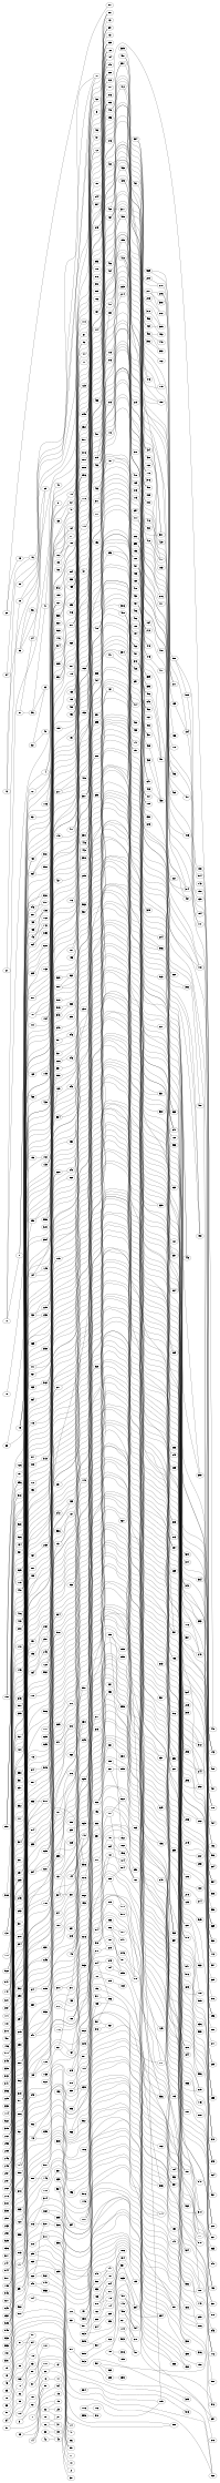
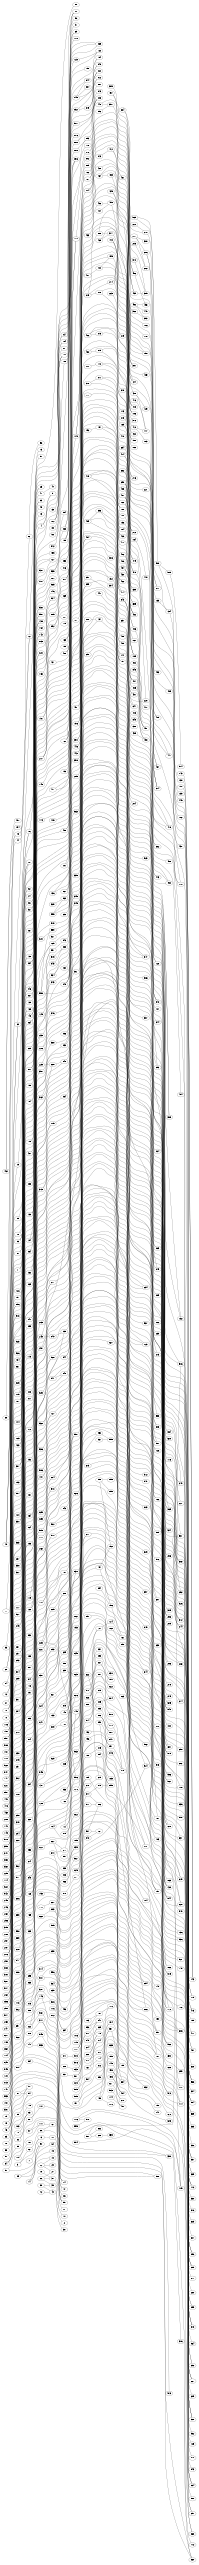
  strict graph {
    rankdir=LR
    node [weight=0]
    edge [weight=0]
    79
    74
    384
    210
    385
    211
    151
    146
    147
    590
    591
    664
    934
    931
    727
    935
    954
    938
    939
    723
    511
    510
    514
    547
    512
    516
    861
    864
    742
    865
    165
    160
    482
    161
    457
    456
    460
    453
    21
    20
    17
    25
    329
    562
    563
    566
    159
    158
    604
    605
    636
    601
    608
    600
    599
    632
    117
    112
    46
    51
    47
    50
    54
    639
    634
    602
    270
    283
    271
    286
    266
    168
    170
    474
    169
    475
    479
    212
    164
    477
    478
    490
    491
    750
    856
    751
    755
    730
    698
    149
    188
    189
    658
    655
    659
    647
    434
    435
    407
    431
    438
    543
    538
    539
    922
    923
    965
    946
    951
    495
    494
    610
    320
    559
    554
    152
    157
    180
    156
    486
    230
    342
    791
    832
    790
    163
    179
    162
    174
    178
    175
    420
    606
    603
    607
    630
    631
    462
    379
    467
    418
    378
    877
    880
    888
    876
    912
    881
    893
    873
    613
    616
    648
    617
    620
    355
    369
    350
    354
    347
    351
    343
    366
    739
    738
    3
    6
    62
    11
    66
    10
    67
    71
    483
    463
    422
    837
    901
    900
    868
    841
    34
    35
    78
    83
    444
    441
    542
    527
    531
    526
    530
    674
    679
    809
    808
    780
    781
    902
    907
    906
    867
    331
    326
    330
    557
    464
    381
    469
    465
    424
    363
    362
    335
    360
    485
    656
    480
    484
    481
    657
    929
    928
    222
    737
    736
    555
    324
    609
    596
    707
    217
    216
    221
    374
    383
    458
    455
    459
    779
    778
    802
    803
    305
    304
    209
    307
    265
    309
    448
    445
    397
    392
    393
    582
    583
    579
    585
    466
    471
    375
    529
    528
    525
    109
    111
    107
    552
    131
    126
    130
    879
    882
    878
    914
    919
    915
    941
    952
    940
    944
    955
    522
    113
    115
    524
    741
    924
    740
    772
    910
    960
    957
    961
    956
    765
    764
    721
    805
    724
    804
    818
    103
    105
    396
    248
    236
    245
    249
    244
    316
    567
    506
    294
    291
    295
    262
    258
    267
    649
    644
    226
    227
    346
    322
    323
    561
    327
    560
    176
    414
    771
    766
    550
    551
    129
    546
    128
    783
    787
    786
    93
    96
    88
    92
    290
    298
    299
    303
    97
    99
    759
    722
    754
    758
    201
    390
    200
    395
    391
    137
    394
    450
    132
    767
    814
    774
    521
    545
    949
    945
    82
    87
    86
    101
    813
    796
    797
    427
    426
    810
    775
    811
    794
    795
    748
    749
    862
    753
    863
    732
    869
    896
    1
    4
    60
    9
    5
    64
    69
    663
    661
    225
    224
    228
    340
    337
    372
    37
    36
    24
    33
    41
    40
    870
    871
    874
    875
    58
    59
    773
    768
    785
    784
    503
    498
    413
    432
    408
    412
    417
    183
    892
    339
    857
    860
    913
    744
    866
    745
    65
    250
    251
    238
    255
    318
    254
    243
    242
    239
    235
    411
    410
    430
    826
    831
    827
    830
    822
    899
    823
    68
    48
    61
    56
    828
    833
    895
    38
    39
    43
    611
    440
    405
    437
    185
    184
    678
    624
    621
    625
    629
    637
    155
    186
    171
    532
    123
    533
    817
    889
    816
    468
    377
    473
    376
    332
    334
    499
    232
    233
    336
    229
    240
    116
    338
    234
    310
    311
    306
    500
    501
    666
    496
    150
    807
    933
    932
    936
    263
    947
    28
    80
    29
    16
    719
    718
    762
    761
    819
    7
    536
    127
    800
    801
    196
    197
    141
    32
    45
    770
    709
    964
    708
    700
    701
    626
    446
    443
    858
    855
    752
    859
    114
    275
    278
    274
    273
    558
    587
    70
    706
    953
    541
    540
    537
    838
    839
    843
    789
    834
    788
    815
    191
    190
    207
    206
    388
    202
    135
    134
    49
    52
    44
    57
    72
    73
    95
    90
    94
    2
    404
    409
    416
    124
    125
    534
    535
    118
    119
    120
    121
    260
    261
    289
    292
    293
    373
    472
    461
    729
    728
    725
    757
    756
    433
    436
    442
    399
    315
    314
    259
    660
    641
    835
    308
    313
    312
    325
    75
    680
    681
    578
    713
    300
    302
    279
    139
    237
    241
    252
    451
    454
    544
    205
    717
    572
    714
    91
    398
    615
    618
    619
    612
    667
    671
    256
    257
    272
    98
    100
    925
    948
    12
    288
    296
    106
    108
    104
    110
    487
    853
    852
    917
    849
    848
    920
    367
    652
    653
    903
    840
    401
    400
    195
    586
    89
    282
    280
    348
    345
    353
    349
    344
    364
    42
    231
    297
    284
    285
    281
    268
    576
    447
    646
    747
    734
    746
    735
    662
    476
    276
    277
    568
    699
    694
    574
    575
    715
    635
    623
    622
    22
    23
    19
    27
    695
    697
    690
    702
    703
    711
    963
    962
    716
    705
    712
    570
    760
    850
    654
    685
    684
    821
    820
    358
    359
    640
    645
    425
    428
    429
    577
    208
    220
    382
    63
    908
    581
    133
    328
    204
    488
    493
    489
    937
    517
    365
    368
    357
    682
    683
    580
    686
    598
    638
    651
    642
    643
    650
    595
    203
    911
    842
    194
    199
    167
    166
    665
    122
    439
    854
    614
    669
    733
    84
    26
    31
    30
    743
    782
    564
    966
    967
    942
    897
    825
    824
    692
    452
    449
    950
    569
    508
    509
    138
    504
    143
    691
    592
    387
    386
    181
    492
    497
    154
    886
    887
    847
    891
    215
    218
    380
    214
    219
    264
    269
    247
    704
    627
    710
    687
    918
    921
    883
    720
    675
    792
    633
    628
    370
    371
    470
    253
    812
    777
    769
    670
    673
    668
    672
    0
    13
    696
    53
    187
    182
    145
    192
    223
    726
    55
    287
    193
    798
    799
    806
    102
    81
    589
    588
    926
    927
    930
    594
    389
    8
    890
    507
    688
    502
    693
    518
    519
    520
    515
    523
    246
    14
    15
    793
    845
    884
    844
    905
    904
    872
    836
    898
    763
    153
    148
    505
    959
    556
    565
    415
    177
    172
    173
    958
    731
    341
    352
    676
    18
    85
    403
    597
    356
    361
    909
    584
    885
    689
    593
    419
    571
    573
    333
    776
    140
    402
    423
    851
    77
    406
    198
    319
    144
    548
    553
    549
    513
    829
    321
    136
    142
    894
    846
    317
    916
    301
    677
    213
    943
    421
    79 -- 74
    384 -- 210
    384 -- 385
    210 -- 211
    151 -- 146
    146 -- 147
    590 -- 591
    591 -- 664
    934 -- 931
    934 -- 727
    934 -- 935
    935 -- 954
    935 -- 938
    938 -- 939
    938 -- 723
    723 -- 722
    511 -- 510
    511 -- 514
    511 -- 547
    510 -- 512
    514 -- 516
    861 -- 864
    864 -- 742
    864 -- 865
    165 -- 160
    160 -- 482
    160 -- 161
    457 -- 456
    457 -- 460
    456 -- 453
    460 -- 385
    21 -- 20
    20 -- 17
    20 -- 25
    329 -- 562
    562 -- 563
    563 -- 566
    159 -- 158
    604 -- 605
    604 -- 636
    604 -- 601
    605 -- 608
    601 -- 600
    601 -- 599
    608 -- 632
    117 -- 112
    46 -- 74
    46 -- 51
    46 -- 47
    51 -- 50
    51 -- 54
    639 -- 634
    634 -- 602
    270 -- 283
    270 -- 271
    283 -- 286
    271 -- 266
    168 -- 170
    168 -- 474
    168 -- 169
    474 -- 475
    474 -- 479
    169 -- 212
    169 -- 164
    475 -- 477
    164 -- 478
    490 -- 491
    750 -- 856
    750 -- 751
    750 -- 755
    751 -- 730
    730 -- 727
    698 -- 566
    149 -- 188
    188 -- 189
    658 -- 655
    658 -- 659
    658 -- 647
    434 -- 435
    434 -- 407
    434 -- 431
    435 -- 438
    543 -- 538
    538 -- 539
    922 -- 923
    922 -- 965
    923 -- 946
    946 -- 951
    495 -- 494
    495 -- 610
    320 -- 559
    559 -- 554
    152 -- 157
    157 -- 180
    157 -- 156
    156 -- 486
    486 -- 491
    230 -- 342
    791 -- 832
    791 -- 790
    163 -- 158
    163 -- 179
    163 -- 162
    179 -- 174
    179 -- 178
    174 -- 175
    174 -- 420
    420 -- 381
    606 -- 603
    606 -- 607
    606 -- 630
    630 -- 631
    462 -- 379
    462 -- 467
    379 -- 418
    379 -- 378
    877 -- 880
    877 -- 888
    877 -- 876
    880 -- 912
    880 -- 881
    888 -- 893
    893 -- 873
    613 -- 616
    613 -- 648
    616 -- 617
    617 -- 620
    355 -- 369
    355 -- 350
    355 -- 354
    350 -- 347
    350 -- 351
    354 -- 343
    351 -- 366
    343 -- 342
    739 -- 738
    3 -- 6
    3 -- 62
    6 -- 11
    62 -- 66
    11 -- 10
    66 -- 67
    66 -- 71
    483 -- 482
    463 -- 422
    837 -- 901
    901 -- 900
    901 -- 868
    900 -- 841
    34 -- 47
    34 -- 35
    34 -- 78
    78 -- 83
    444 -- 441
    542 -- 527
    542 -- 531
    527 -- 526
    527 -- 530
    674 -- 679
    674 -- 809
    809 -- 808
    809 -- 780
    780 -- 781
    902 -- 907
    907 -- 906
    907 -- 867
    331 -- 326
    331 -- 330
    326 -- 557
    464 -- 381
    464 -- 469
    464 -- 465
    465 -- 424
    363 -- 362
    362 -- 335
    362 -- 360
    485 -- 656
    485 -- 480
    485 -- 484
    656 -- 481
    656 -- 657
    929 -- 928
    222 -- 210
    737 -- 928
    737 -- 736
    555 -- 562
    555 -- 554
    555 -- 324
    609 -- 608
    609 -- 607
    609 -- 596
    596 -- 707
    217 -- 216
    217 -- 221
    217 -- 374
    383 -- 458
    458 -- 455
    458 -- 459
    779 -- 778
    778 -- 802
    802 -- 803
    305 -- 304
    305 -- 209
    305 -- 307
    304 -- 265
    304 -- 309
    448 -- 445
    448 -- 397
    397 -- 392
    392 -- 393
    582 -- 583
    582 -- 579
    583 -- 510
    583 -- 585
    466 -- 467
    466 -- 471
    466 -- 375
    375 -- 374
    529 -- 528
    528 -- 525
    109 -- 111
    109 -- 107
    111 -- 67
    552 -- 131
    131 -- 126
    131 -- 130
    879 -- 882
    879 -- 878
    882 -- 914
    914 -- 919
    914 -- 915
    915 -- 910
    941 -- 952
    941 -- 940
    941 -- 944
    952 -- 955
    522 -- 113
    113 -- 112
    113 -- 115
    115 -- 524
    741 -- 924
    741 -- 740
    741 -- 772
    960 -- 957
    960 -- 961
    957 -- 956
    765 -- 764
    764 -- 721
    764 -- 805
    721 -- 724
    805 -- 804
    805 -- 818
    724 -- 761
    818 -- 819
    103 -- 83
    103 -- 105
    396 -- 397
    248 -- 236
    248 -- 245
    248 -- 249
    245 -- 244
    245 -- 316
    567 -- 566
    567 -- 506
    294 -- 291
    294 -- 295
    291 -- 262
    295 -- 258
    262 -- 267
    649 -- 644
    226 -- 227
    226 -- 346
    346 -- 347
    322 -- 323
    322 -- 561
    322 -- 327
    561 -- 560
    327 -- 326
    176 -- 414
    771 -- 766
    550 -- 551
    550 -- 129
    551 -- 546
    129 -- 128
    546 -- 539
    783 -- 787
    787 -- 786
    93 -- 96
    93 -- 88
    93 -- 92
    290 -- 291
    290 -- 298
    298 -- 299
    298 -- 303
    97 -- 111
    97 -- 99
    759 -- 722
    759 -- 754
    759 -- 758
    201 -- 390
    201 -- 200
    390 -- 395
    390 -- 391
    200 -- 137
    395 -- 394
    391 -- 450
    137 -- 132
    394 -- 197
    767 -- 814
    767 -- 774
    814 -- 786
    774 -- 591
    521 -- 545
    949 -- 945
    945 -- 944
    82 -- 83
    82 -- 87
    87 -- 86
    87 -- 101
    101 -- 99
    813 -- 796
    796 -- 797
    427 -- 426
    810 -- 814
    810 -- 775
    810 -- 811
    811 -- 794
    794 -- 795
    748 -- 749
    748 -- 862
    748 -- 753
    749 -- 736
    862 -- 863
    753 -- 732
    869 -- 896
    1 -- 4
    1 -- 60
    4 -- 9
    4 -- 5
    60 -- 64
    64 -- 69
    663 -- 661
    225 -- 112
    225 -- 224
    225 -- 228
    228 -- 340
    340 -- 337
    372 -- 385
    37 -- 36
    37 -- 24
    36 -- 33
    36 -- 41
    24 -- 25
    41 -- 40
    870 -- 871
    871 -- 874
    874 -- 906
    874 -- 875
    875 -- 895
    58 -- 59
    59 -- 54
    773 -- 772
    773 -- 768
    773 -- 785
    785 -- 784
    503 -- 498
    413 -- 432
    413 -- 408
    413 -- 412
    412 -- 417
    412 -- 183
    892 -- 893
    892 -- 896
    339 -- 342
    857 -- 856
    857 -- 860
    857 -- 913
    744 -- 749
    744 -- 866
    744 -- 745
    65 -- 64
    250 -- 251
    250 -- 238
    251 -- 249
    251 -- 255
    238 -- 318
    254 -- 255
    254 -- 243
    243 -- 242
    243 -- 239
    242 -- 235
    235 -- 234
    411 -- 410
    411 -- 430
    430 -- 431
    826 -- 797
    826 -- 831
    826 -- 827
    831 -- 830
    827 -- 822
    827 -- 899
    822 -- 823
-   68 -- 69
    68 -- 48
    48 -- 61
    61 -- 56
    828 -- 833
    833 -- 832
    833 -- 868
    38 -- 39
    38 -- 43
    611 -- 610
    440 -- 441
    440 -- 405
    440 -- 437
    185 -- 180
    185 -- 184
    184 -- 189
    678 -- 679
    678 -- 624
    624 -- 621
    624 -- 625
    621 -- 620
    625 -- 629
    625 -- 637
    155 -- 186
    171 -- 170
    532 -- 123
    532 -- 533
    817 -- 889
    817 -- 816
    816 -- 803
    468 -- 377
    468 -- 473
    377 -- 376
    332 -- 334
    334 -- 335
    499 -- 664
    499 -- 494
    499 -- 498
    232 -- 233
    232 -- 336
    232 -- 229
    233 -- 240
    229 -- 228
    229 -- 116
    338 -- 234
    310 -- 311
    311 -- 330
    311 -- 306
    500 -- 146
    500 -- 501
    501 -- 666
    501 -- 496
    496 -- 150
    807 -- 778
    933 -- 932
    933 -- 936
    263 -- 262
    947 -- 946
    28 -- 80
    28 -- 29
    29 -- 16
    16 -- 17
    719 -- 722
    719 -- 718
    719 -- 762
    762 -- 803
    7 -- 6
    536 -- 127
    127 -- 126
    800 -- 801
    801 -- 804
    801 -- 822
    196 -- 197
    196 -- 141
    32 -- 33
    32 -- 45
    770 -- 965
    709 -- 964
    709 -- 708
    709 -- 700
    700 -- 961
    700 -- 701
    701 -- 626
    626 -- 627
    446 -- 395
    446 -- 443
    858 -- 855
    858 -- 752
    858 -- 859
    114 -- 115
    275 -- 278
    275 -- 274
    275 -- 273
    558 -- 559
    558 -- 551
    558 -- 587
    70 -- 50
    706 -- 707
    953 -- 952
    541 -- 540
    541 -- 537
    540 -- 545
    838 -- 839
    838 -- 843
    838 -- 789
    839 -- 834
    789 -- 785
    789 -- 788
    788 -- 815
    815 -- 769
    191 -- 186
    191 -- 190
    207 -- 206
    207 -- 388
    207 -- 202
    206 -- 211
    206 -- 135
    135 -- 134
    134 -- 139
    49 -- 48
    49 -- 52
    49 -- 44
    52 -- 57
    44 -- 72
    72 -- 73
    95 -- 90
    95 -- 94
    94 -- 2
    404 -- 409
    409 -- 408
    416 -- 417
    124 -- 129
    124 -- 240
    124 -- 125
    125 -- 534
    534 -- 531
    534 -- 535
    118 -- 123
    118 -- 119
    119 -- 528
    120 -- 233
    120 -- 121
    260 -- 265
    260 -- 261
    260 -- 289
    289 -- 292
    292 -- 293
    373 -- 472
    472 -- 473
    472 -- 461
    461 -- 460
    729 -- 732
    729 -- 936
    729 -- 728
    728 -- 725
    728 -- 757
    757 -- 752
    757 -- 756
    756 -- 761
    433 -- 436
    436 -- 409
    442 -- 443
    442 -- 399
    315 -- 327
    315 -- 314
    314 -- 259
    660 -- 661
    641 -- 621
    835 -- 834
    308 -- 313
    313 -- 312
    313 -- 325
    75 -- 74
    680 -- 681
    680 -- 578
    680 -- 713
    578 -- 579
    713 -- 708
    300 -- 302
    302 -- 303
    302 -- 279
    237 -- 241
    241 -- 240
    241 -- 252
    451 -- 450
    451 -- 454
    454 -- 455
    544 -- 545
    544 -- 533
    205 -- 200
    717 -- 707
    717 -- 572
    717 -- 714
    91 -- 99
    91 -- 90
    398 -- 399
    615 -- 618
    618 -- 619
    612 -- 667
    667 -- 666
    667 -- 671
    671 -- 616
    256 -- 293
    256 -- 257
    257 -- 312
    257 -- 272
    272 -- 244
    98 -- 100
    925 -- 928
    925 -- 924
    925 -- 948
    12 -- 17
    12 -- 88
    288 -- 289
    288 -- 296
    106 -- 108
    106 -- 104
    108 -- 69
    108 -- 110
    487 -- 482
    487 -- 655
    487 -- 486
    853 -- 852
    853 -- 917
    852 -- 754
    852 -- 849
    917 -- 912
    849 -- 848
    849 -- 920
    367 -- 369
    652 -- 661
    652 -- 653
    653 -- 600
    903 -- 839
    840 -- 841
    401 -- 400
    400 -- 405
    400 -- 195
    195 -- 190
    586 -- 587
    89 -- 88
    282 -- 283
    282 -- 299
    282 -- 280
    348 -- 345
    348 -- 353
    348 -- 349
    345 -- 347
    345 -- 344
    349 -- 364
    42 -- 43
    231 -- 234
    297 -- 296
    297 -- 284
    284 -- 285
    284 -- 281
    281 -- 268
    576 -- 714
    447 -- 450
    646 -- 491
    747 -- 734
    747 -- 746
    734 -- 735
    735 -- 738
    662 -- 475
    662 -- 659
    476 -- 170
    476 -- 481
    276 -- 273
    276 -- 293
    276 -- 277
    568 -- 699
    699 -- 694
    574 -- 575
    575 -- 578
    715 -- 714
    635 -- 630
    635 -- 623
    623 -- 622
    622 -- 619
    22 -- 23
    22 -- 19
    22 -- 27
    695 -- 694
    695 -- 697
    695 -- 690
    702 -- 703
    702 -- 711
    702 -- 963
    963 -- 962
    716 -- 705
    716 -- 712
    716 -- 570
    760 -- 761
    760 -- 850
    654 -- 479
    685 -- 766
    685 -- 684
    684 -- 681
    821 -- 820
    358 -- 359
    359 -- 369
    640 -- 600
    640 -- 645
    645 -- 617
    645 -- 644
    425 -- 424
    425 -- 428
    428 -- 417
    428 -- 429
    577 -- 575
    208 -- 220
    208 -- 382
    63 -- 50
    908 -- 913
    581 -- 579
    133 -- 132
    133 -- 328
    133 -- 204
    488 -- 158
    488 -- 493
    488 -- 489
    937 -- 955
    517 -- 540
    365 -- 368
    368 -- 357
    682 -- 683
    682 -- 580
    683 -- 697
    683 -- 686
    598 -- 638
    598 -- 651
    651 -- 653
    642 -- 647
    642 -- 643
    642 -- 650
    595 -- 570
    203 -- 202
    911 -- 906
    842 -- 867
    194 -- 195
    194 -- 199
    167 -- 175
    167 -- 166
    665 -- 664
    122 -- 235
    122 -- 123
    122 -- 127
    439 -- 438
    854 -- 756
    614 -- 669
    733 -- 732
    84 -- 16
    26 -- 39
    26 -- 27
    26 -- 31
    31 -- 30
    743 -- 742
    743 -- 738
    743 -- 782
    564 -- 634
    564 -- 557
    966 -- 711
    966 -- 967
    967 -- 772
    942 -- 939
    897 -- 896
    897 -- 825
    825 -- 820
    825 -- 824
    692 -- 554
    452 -- 453
    452 -- 393
    452 -- 449
    950 -- 939
    569 -- 134
    569 -- 508
    508 -- 509
    508 -- 138
    509 -- 504
    138 -- 143
    691 -- 686
    691 -- 592
    387 -- 454
    387 -- 382
    387 -- 386
    181 -- 180
-   492 -- 493
    492 -- 497
    492 -- 154
    886 -- 887
    886 -- 847
    886 -- 891
    891 -- 819
    215 -- 218
    215 -- 380
    215 -- 214
    218 -- 216
    218 -- 219
    380 -- 381
    380 -- 377
    264 -- 269
    269 -- 271
    269 -- 268
    247 -- 318
    704 -- 631
    704 -- 701
    704 -- 705
    710 -- 687
    687 -- 686
    918 -- 919
    918 -- 921
    918 -- 883
    883 -- 887
    720 -- 781
    720 -- 944
    720 -- 721
    675 -- 620
    792 -- 797
    633 -- 632
    633 -- 628
    370 -- 220
    370 -- 371
    371 -- 374
    371 -- 470
    253 -- 255
    253 -- 252
    812 -- 777
    670 -- 671
    670 -- 777
    673 -- 618
    673 -- 668
    673 -- 672
    668 -- 775
    668 -- 669
    0 -- 92
    0 -- 1
    0 -- 13
    696 -- 587
    696 -- 681
    53 -- 52
    187 -- 408
    187 -- 186
    187 -- 182
    145 -- 192
    192 -- 197
    223 -- 219
    726 -- 727
    55 -- 54
    287 -- 286
    193 -- 192
    798 -- 794
    798 -- 799
    798 -- 806
    102 -- 100
    102 -- 104
    102 -- 81
    589 -- 560
    589 -- 588
    926 -- 735
    926 -- 927
    927 -- 951
    927 -- 930
    594 -- 705
    389 -- 456
    8 -- 9
    890 -- 895
    890 -- 891
    507 -- 506
    507 -- 688
    507 -- 502
    688 -- 693
    518 -- 519
    518 -- 520
    518 -- 515
    519 -- 523
    515 -- 538
    246 -- 244
    14 -- 90
    14 -- 19
    14 -- 15
    793 -- 834
    845 -- 848
    845 -- 884
    845 -- 844
    905 -- 900
    905 -- 904
    904 -- 872
    836 -- 841
    836 -- 787
    898 -- 899
    763 -- 844
    153 -- 184
    148 -- 494
    505 -- 592
    959 -- 945
    556 -- 557
    556 -- 694
    565 -- 699
    415 -- 414
    177 -- 172
    172 -- 418
    172 -- 173
    173 -- 212
    958 -- 679
    731 -- 730
    731 -- 930
    341 -- 340
    341 -- 352
    352 -- 353
    352 -- 357
    676 -- 622
    18 -- 31
    85 -- 100
    403 -- 438
    597 -- 596
    356 -- 357
    356 -- 361
    361 -- 360
    909 -- 904
    584 -- 588
    885 -- 920
    689 -- 684
    593 -- 666
    593 -- 592
    419 -- 418
    419 -- 422
    419 -- 414
    571 -- 573
    573 -- 572
    333 -- 360
    776 -- 777
    140 -- 141
    402 -- 189
    402 -- 407
    423 -- 422
    423 -- 426
    851 -- 921
    77 -- 72
    406 -- 407
    198 -- 143
    319 -- 318
    144 -- 498
    548 -- 553
    548 -- 549
    553 -- 560
    549 -- 513
    829 -- 824
    321 -- 128
    136 -- 506
    136 -- 137
    142 -- 143
    894 -- 895
    846 -- 819
    317 -- 312
    916 -- 920
    301 -- 296
    677 -- 956
    213 -- 212
    943 -- 957
    421 -- 424
  }
